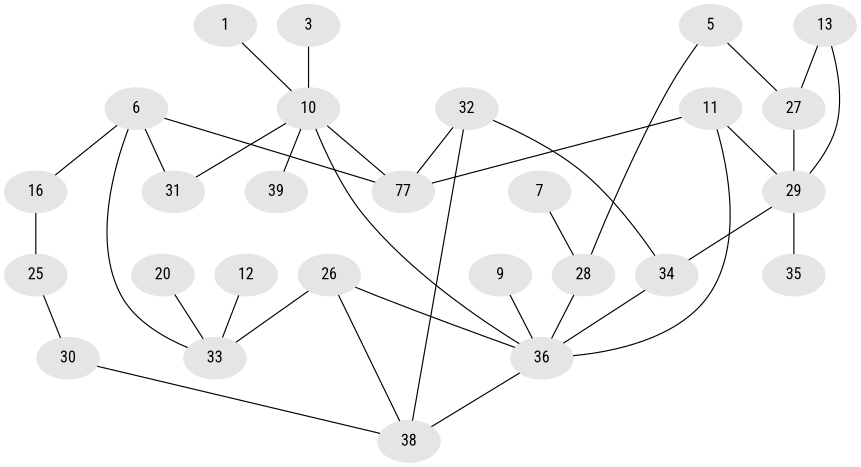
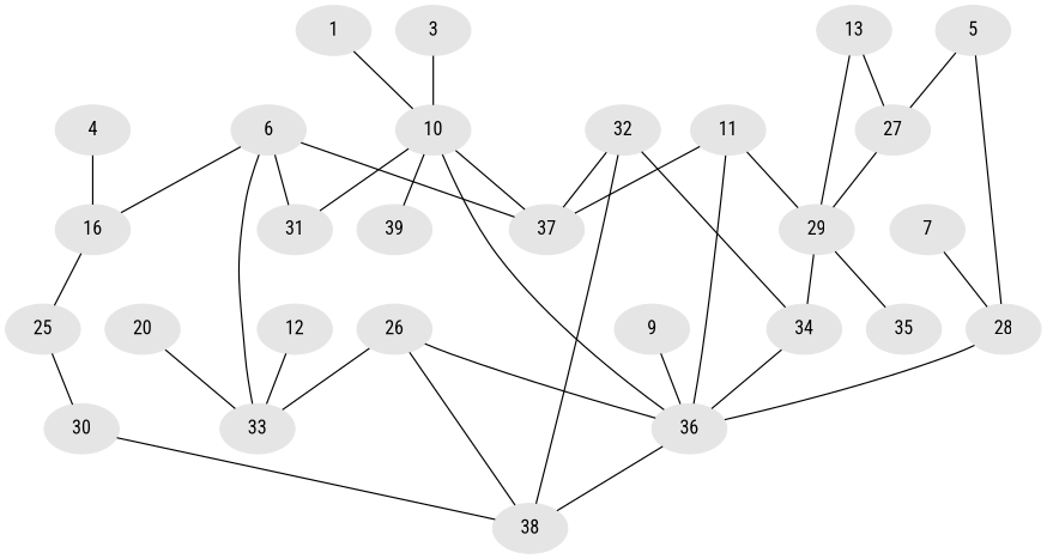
  graph {
    fontname="Roboto Condensed"
    node [color=gray90 fontname="Roboto Condensed" style=filled]
    edge [fontname="Roboto Condensed" weight=1.0]
    1
    10
    31
-   37 [label=77]
+   37
    36
    39
    3
+   4
    16
    25
    5
    27
    28
    29
    6
    33
    26
    38
    7
    9
    11
    34
    35
    12
    13
    30
    20
    32
    1 -- 10
    10 -- 31
    10 -- 37
    10 -- 36
    10 -- 39
    36 -- 38
    3 -- 10 [weight=2.0]
+   4 -- 16
    16 -- 25
    25 -- 30
    5 -- 27
    5 -- 28
    27 -- 29
    28 -- 36 [weight=2.0]
    29 -- 34
    29 -- 35
    6 -- 31
    6 -- 37
    6 -- 16
    6 -- 33
    26 -- 36 [weight=2.0]
    26 -- 33
    26 -- 38
    7 -- 28
    9 -- 36
    11 -- 37
    11 -- 36
    11 -- 29
    34 -- 36 [weight=2.0]
    12 -- 33
    13 -- 27
    13 -- 29
    30 -- 38
    20 -- 33
    32 -- 37
    32 -- 38
    32 -- 34
  }
